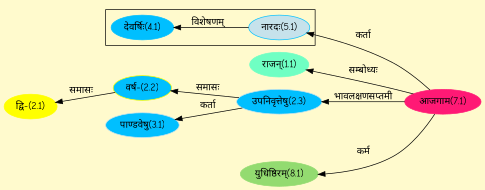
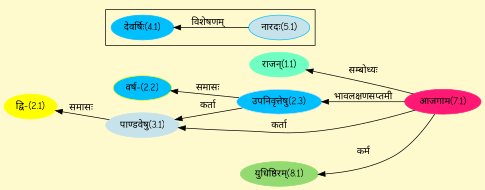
  digraph {
    bgcolor=lemonchiffon1
    compound=true
    fontname="Comic Neue"
    rankdir=LR
    node [color="#00BFFF" fontname="Comic Neue" style=filled]
    edge [dir=back fontname="Comic Neue"]
    n1 [label="देवर्षिः(4.1)"]
    n2 [fillcolor="#C6E2EB" label="नारदः(5.1)"]
    n3 [color="#FF1975" label="आजगाम(7.1)"]
    n4 [color="#6FFFC3" label="राजन्(1.1)"]
    n5 [color="#FFFF00" label="द्वि-(2.1)"]
    n6 [color="#FFFF00" fillcolor="#00BFFF" label="वर्ष-(2.2)"]
    n7 [color="#C6E2EB" fillcolor="#00BFFF" label="उपनिवृत्तेषु(2.3)"]
-   n8 [color="#C6E2EB" label="पाण्डवेषु(3.1)" fillcolor="#00BFFF"]
+   n8 [color="#C6E2EB" label="पाण्डवेषु(3.1)"]
    n9 [color="#93DB70" label="युधिष्ठिरम्(8.1)"]
    subgraph cluster_1 {
      n1
      n2
    }
    n1 -> n2 [label="विशेषणम्"]
-   n2 -> n3 [label="कर्ता"]
+   n8 -> n3 [label="कर्ता"]
    n4 -> n3 [label="सम्बोध्यः"]
-   n5 -> n6 [label="समासः"]
+   n5 -> n8 [label="समासः"]
    n6 -> n7 [label="समासः"]
    n7 -> n3 [label="भावलक्षणसप्तमी"]
    n8 -> n7 [label="कर्ता"]
    n9 -> n3 [label="कर्म"]
  }
